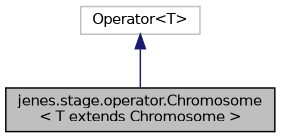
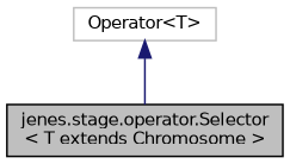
  digraph {
    node [fontname=Helvetica fontsize=10 shape=record style=filled]
-   n1 [color=black fillcolor=grey75 fontcolor=black height=0.2 label="jenes.stage.operator.Chromosome\l\< T extends Chromosome \>" width=0.4]
+   n1 [color=black fillcolor=grey75 fontcolor=black height=0.2 label="jenes.stage.operator.Selector\l\< T extends Chromosome \>" width=0.4]
    n2 [color=grey75 fillcolor=white height=0.2 label="Operator\<T\>" width=0.4]
    n2 -> n1 [color=midnightblue dir=back fontname=Helvetica fontsize=10 labelfontname=Helvetica labelfontsize=10 style=solid]
  }
